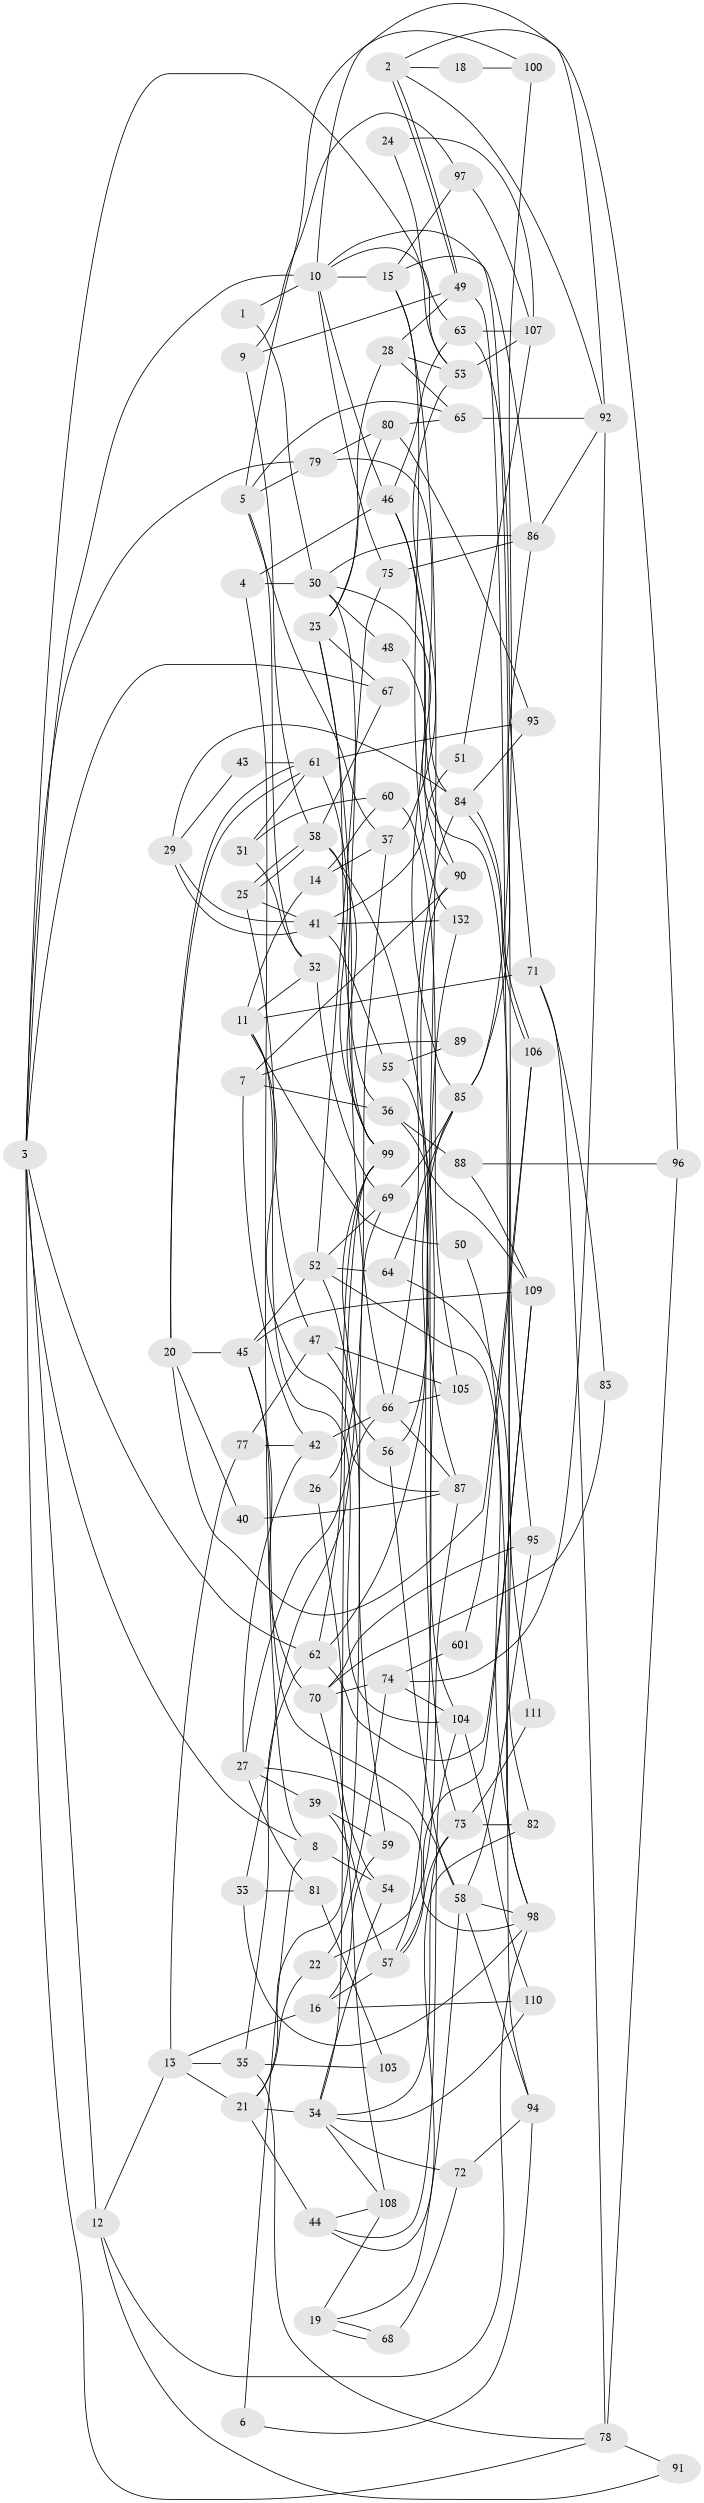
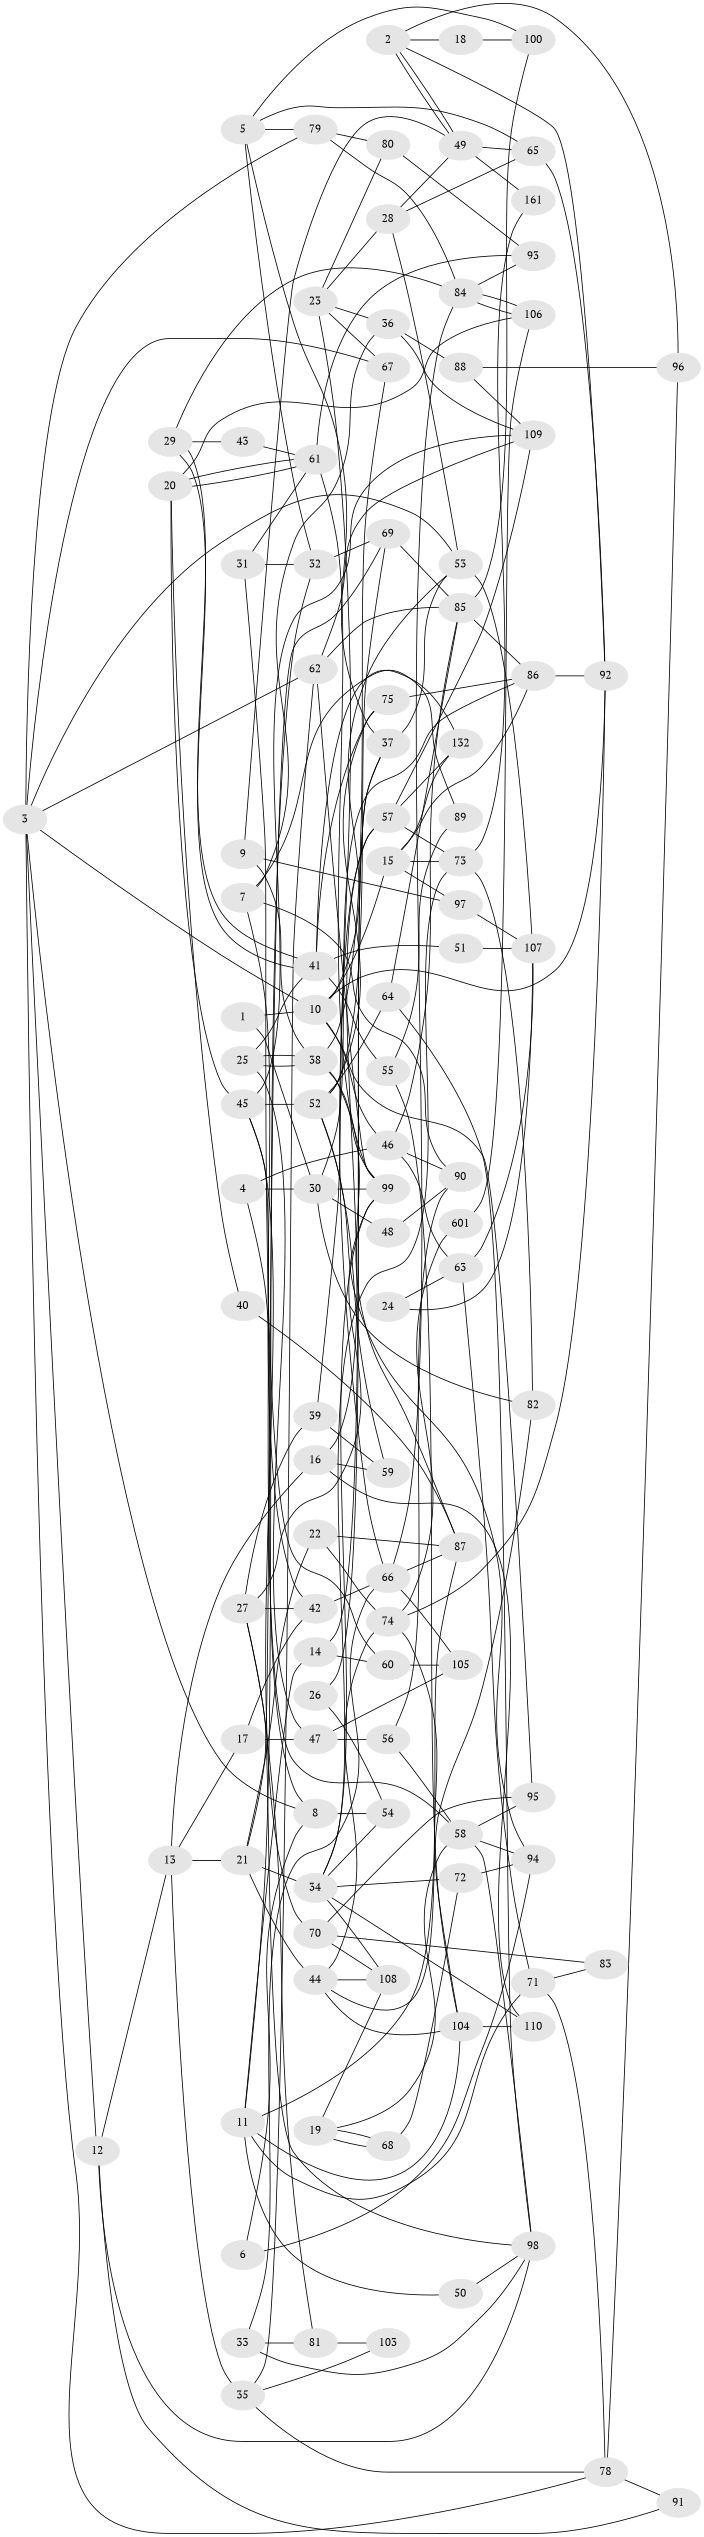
  graph {
    fontname="PT Serif"
    rankdir=LR
    node [color=gray90 fontname="PT Serif" style=filled]
    edge [fontname="PT Serif"]
    1
    10
    30
    92
    53
    46
    15
    95
    86
    99
    48
    82
    2
    18
    49
    96
    100
    65
-   111
+   111 [label=161]
    3
    8
    12
    62
    67
    78
    79
    54
    13
    91
    98
    107
    109
    85
    80
    84
    4
    90
    63
    5
    32
    37
    69
    6
    94
    7
    36
    42
    89
    88
    66
    9
    38
    97
    87
    73
    n56 [label=132]
    11
    14
    50
    71
    104
    60
    83
    110
    16
-   17 [label=77]
+   17
    21
    35
    57
    59
    47
    22
    34
    44
    103
    105
    56
    19
    58
    68
    108
    72
    20
    40
    45
    61
    106
    52
    70
    93
    74
    n92 [label=601]
    23
    28
    24
    25
    41
    51
    55
    75
    26
    27
    39
    81
    29
    43
    31
    33
    64
    1 -- 10
    1 -- 30
    10 -- 92
    10 -- 53
    10 -- 46
    10 -- 15
    10 -- 95
    30 -- 86
    30 -- 99
    30 -- 48
    30 -- 82
    53 -- 107
    46 -- 85
    46 -- 90
    46 -- 63
    15 -- 86
    15 -- 97
    15 -- 73
    15 -- n56
    86 -- 92
    48 -- 90
    2 -- 92
    2 -- 18
    2 -- 49
    2 -- 49
    2 -- 96
    18 -- 100
-   80 -- 65
+   49 -- 65
    49 -- 111
    65 -- 92
    3 -- 10
    3 -- 53
    3 -- 8
    3 -- 12
    3 -- 62
    3 -- 67
    3 -- 78
    3 -- 79
    8 -- 54
    12 -- 13
    12 -- 91
    12 -- 98
    62 -- 99
    62 -- 109
    62 -- 85
    78 -- 96
    78 -- 91
    79 -- 80
    79 -- 84
    13 -- 16
    13 -- 17
    13 -- 21
    13 -- 35
    85 -- 86
    85 -- 100
    80 -- 93
    84 -- 106
    84 -- 106
    84 -- 93
    4 -- 30
    4 -- 46
    4 -- 8
    63 -- 107
    63 -- 71
    5 -- 100
    5 -- 65
    5 -- 79
    5 -- 32
    5 -- 37
    32 -- 69
    37 -- 53
    69 -- 85
    6 -- 8
    6 -- 94
    7 -- 90
    7 -- 36
    7 -- 42
    7 -- 89
    36 -- 109
    36 -- 88
    42 -- 66
    88 -- 96
    88 -- 109
    66 -- 84
    66 -- 87
    66 -- 105
    9 -- 49
    9 -- 38
    9 -- 97
    38 -- 99
    38 -- 67
    38 -- 87
    97 -- 107
    73 -- 82
    73 -- 111
    11 -- 32
    11 -- 87
    11 -- 14
    11 -- 50
    11 -- 71
    11 -- 104
    14 -- 37
    14 -- 60
    50 -- 98
    71 -- 78
    71 -- 83
    104 -- 110
    60 -- 105
    16 -- 110
    16 -- 57
    16 -- 59
    17 -- 42
    17 -- 47
    21 -- 69
    21 -- 22
    21 -- 34
    21 -- 44
    35 -- 62
    35 -- 78
    35 -- 103
    57 -- 109
    57 -- 73
    57 -- n56
    47 -- 105
    47 -- 56
    22 -- 87
    22 -- 74
    34 -- 99
    34 -- 54
    34 -- 73
    34 -- 110
    34 -- 108
    34 -- 72
    44 -- 82
    44 -- 104
    44 -- 108
-   70 -- 74
+   44 -- 74
    56 -- 90
    56 -- 58
    19 -- 58
    19 -- 68
    19 -- 68
    19 -- 108
    58 -- 95
    58 -- 98
    58 -- 94
    68 -- 72
    72 -- 94
    20 -- 40
    20 -- 45
    20 -- 61
    20 -- 61
    20 -- 106
    40 -- 87
    45 -- 109
    45 -- 58
    45 -- 52
    45 -- 70
    61 -- 99
    61 -- 93
    52 -- 69
    52 -- 94
    52 -- 59
    52 -- 75
    52 -- 64
    70 -- 95
    70 -- 83
    70 -- 108
    74 -- 92
    74 -- 104
    74 -- n92
    n92 -- 106
    23 -- 67
    23 -- 80
    23 -- 36
    23 -- 66
    23 -- 28
    28 -- 53
    28 -- 49
    28 -- 65
    24 -- 107
    24 -- 63
    25 -- 38
    25 -- 38
    25 -- 47
    25 -- 41
    41 -- n56
    41 -- 51
    41 -- 55
-   10 -- 75
+   41 -- 75
    51 -- 107
    55 -- 89
    55 -- 104
    75 -- 86
    26 -- 54
    26 -- 37
    27 -- 99
    27 -- 98
    27 -- 42
    27 -- 39
    27 -- 81
    39 -- 57
    39 -- 59
    81 -- 103
    29 -- 84
    29 -- 41
    29 -- 41
    29 -- 43
    43 -- 61
    31 -- 32
    31 -- 60
    31 -- 61
    33 -- 98
    33 -- 66
    33 -- 81
    64 -- 98
    64 -- 85
  }
